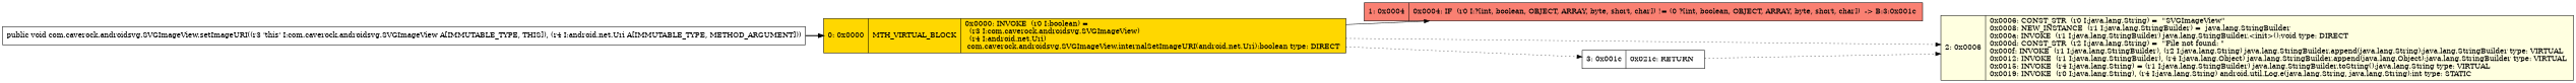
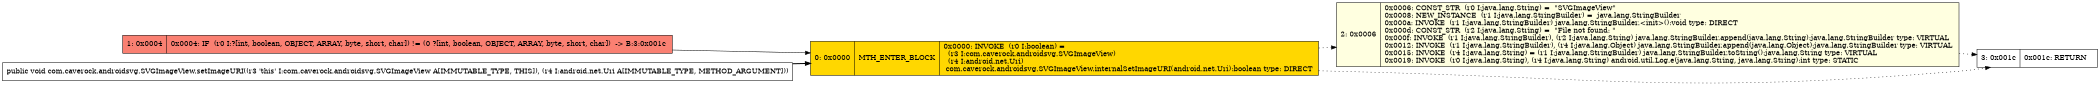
  digraph {
    rankdir=LR
    node [fillcolor=white shape=record style=filled]
    edge [style=dotted]
-   n1 [fillcolor=gold label="{0\:\ 0x0000|MTH_VIRTUAL_BLOCK\l|0x0000: INVOKE  (r0 I:boolean) = \l  (r3 I:com.caverock.androidsvg.SVGImageView)\l  (r4 I:android.net.Uri)\l com.caverock.androidsvg.SVGImageView.internalSetImageURI(android.net.Uri):boolean type: DIRECT \l}"]
+   n1 [fillcolor=gold label="{0\:\ 0x0000|MTH_ENTER_BLOCK\l|0x0000: INVOKE  (r0 I:boolean) = \l  (r3 I:com.caverock.androidsvg.SVGImageView)\l  (r4 I:android.net.Uri)\l com.caverock.androidsvg.SVGImageView.internalSetImageURI(android.net.Uri):boolean type: DIRECT \l}"]
    n2 [fillcolor=salmon label="{1\:\ 0x0004|0x0004: IF  (r0 I:?[int, boolean, OBJECT, ARRAY, byte, short, char]) != (0 ?[int, boolean, OBJECT, ARRAY, byte, short, char])  \-\> B:3:0x001c \l}"]
    n3 [fillcolor=lightyellow label="{2\:\ 0x0006|0x0006: CONST_STR  (r0 I:java.lang.String) =  \"SVGImageView\" \l0x0008: NEW_INSTANCE  (r1 I:java.lang.StringBuilder) =  java.lang.StringBuilder \l0x000a: INVOKE  (r1 I:java.lang.StringBuilder) java.lang.StringBuilder.\<init\>():void type: DIRECT \l0x000d: CONST_STR  (r2 I:java.lang.String) =  \"File not found: \" \l0x000f: INVOKE  (r1 I:java.lang.StringBuilder), (r2 I:java.lang.String) java.lang.StringBuilder.append(java.lang.String):java.lang.StringBuilder type: VIRTUAL \l0x0012: INVOKE  (r1 I:java.lang.StringBuilder), (r4 I:java.lang.Object) java.lang.StringBuilder.append(java.lang.Object):java.lang.StringBuilder type: VIRTUAL \l0x0015: INVOKE  (r4 I:java.lang.String) = (r1 I:java.lang.StringBuilder) java.lang.StringBuilder.toString():java.lang.String type: VIRTUAL \l0x0019: INVOKE  (r0 I:java.lang.String), (r4 I:java.lang.String) android.util.Log.e(java.lang.String, java.lang.String):int type: STATIC \l}"]
-   n4 [label="{3\:\ 0x001c|0x021c: RETURN   \l}"]
+   n4 [label="{3\:\ 0x001c|0x001c: RETURN   \l}"]
    n5 [label="{public void com.caverock.androidsvg.SVGImageView.setImageURI((r3 'this' I:com.caverock.androidsvg.SVGImageView A[IMMUTABLE_TYPE, THIS]), (r4 I:android.net.Uri A[IMMUTABLE_TYPE, METHOD_ARGUMENT])) }"]
-   n1 -> n2 [style=solid]
+   n2 -> n1 [style=solid]
    n1 -> n3
    n1 -> n4
-   n4 -> n3
+   n3 -> n4
    n5 -> n1 [style=bold]
  }
